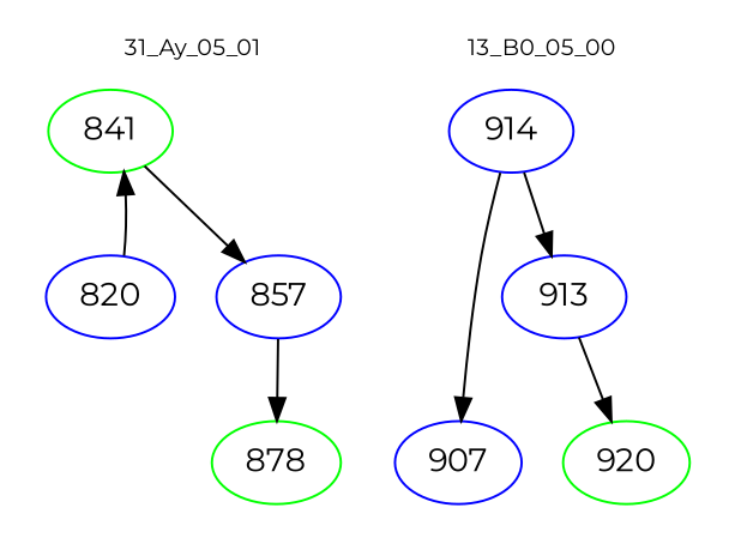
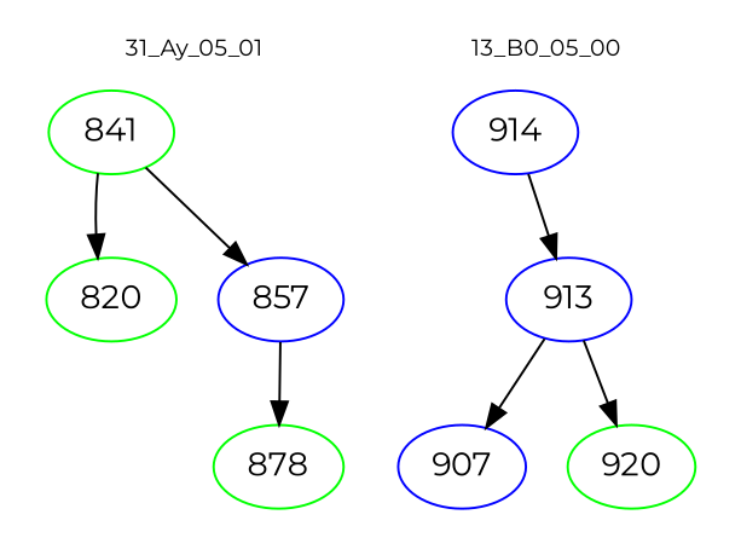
  digraph {
    fontname=Montserrat
    node [color=blue fontname=Montserrat]
    edge [color=black fontname=Montserrat]
    n1 [color=green label=841]
-   n2 [label=820]
+   n2 [color=green label=820]
    n3 [label=857]
    n4 [color=green label=878]
    n5 [label=914]
    n6 [label=907]
    n7 [label=913]
    n8 [color=green label=920]
    subgraph cluster_1 {
      color=white
      fontsize=10
      label="31_Ay_05_01"
      n1
      n2
      n3
      n4
    }
    subgraph cluster_2 {
      color=white
      fontsize=10
      label="13_B0_05_00"
      n5
      n6
      n7
      n8
    }
-   n2 -> n1
+   n1 -> n2
    n1 -> n3
    n3 -> n4
-   n5 -> n6
+   n7 -> n6
    n5 -> n7
    n7 -> n8
  }
